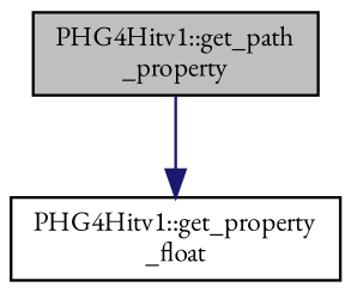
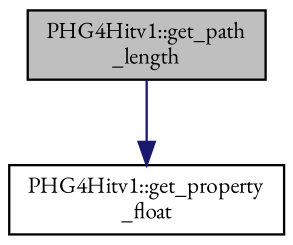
  digraph {
    rankdir=TB
    fontname="EB Garamond"
    node [color=black fontname="EB Garamond" fontsize=10 shape=record]
-   n1 [fillcolor=grey75 fontcolor=black height=0.2 label="PHG4Hitv1::get_path\l_property" style=filled width=0.4]
+   n1 [fillcolor=grey75 fontcolor=black height=0.2 label="PHG4Hitv1::get_path\l_length" style=filled width=0.4]
    n2 [height=0.2 label="PHG4Hitv1::get_property\l_float" width=0.4]
    n1 -> n2 [color=midnightblue fontname="EB Garamond" fontsize=10 labelfontname=FreeSans labelfontsize=10 style=solid]
  }
